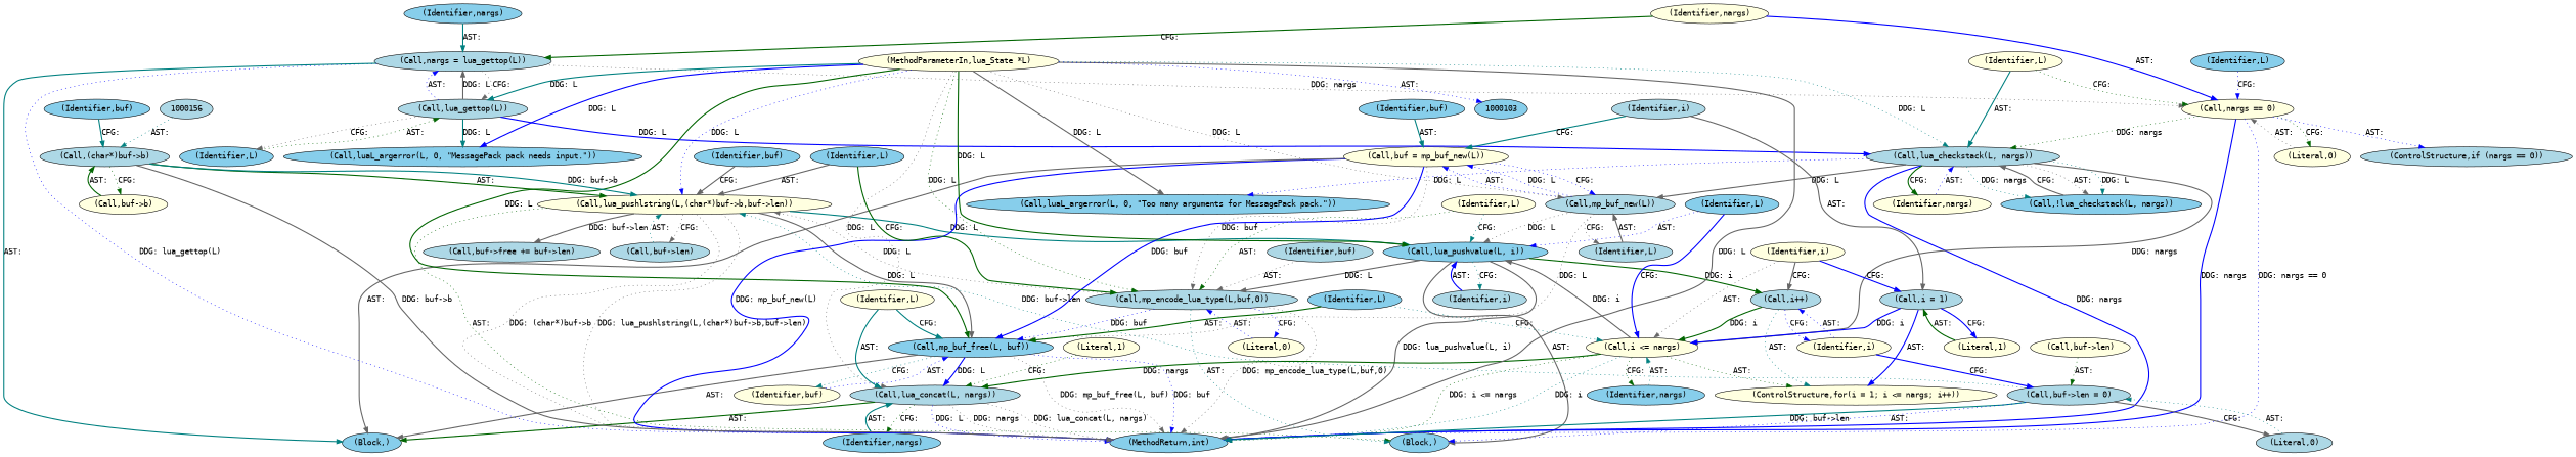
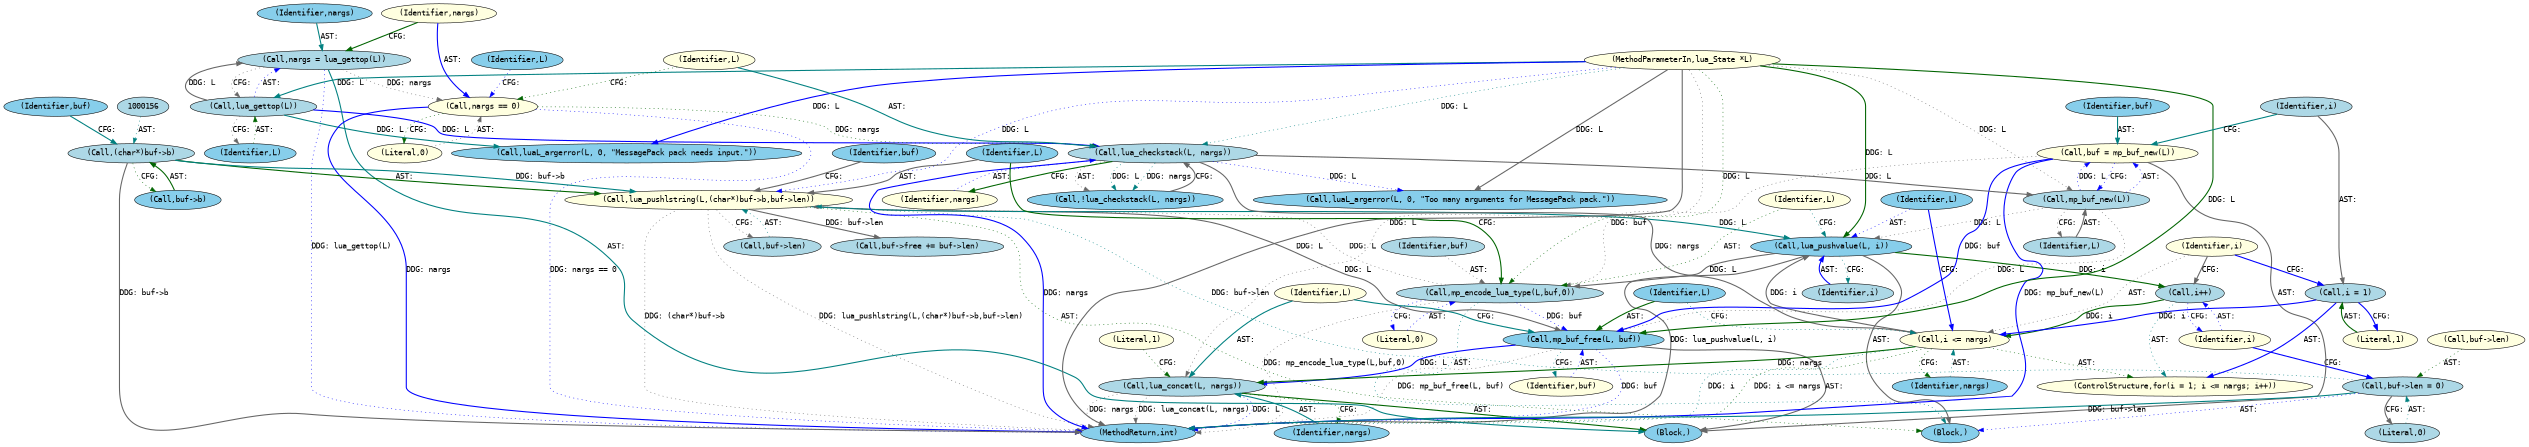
  digraph {
    fontname="DejaVu Sans Mono"
    node [fillcolor=skyblue fontname="DejaVu Sans Mono" style=filled]
    edge [color=gray40 fontname="DejaVu Sans Mono" style=dotted]
    n1 [label="(Call,mp_buf_free(L, buf))"]
    n2 [fillcolor=lightblue label="(Call,lua_concat(L, nargs))"]
    n3 [fillcolor=lightyellow label="(Identifier,buf)"]
    n4 [label="(MethodReturn,int)"]
    n5 [label="(Block,)"]
    n6 [label="(Identifier,nargs)"]
    n7 [fillcolor=lightyellow label="(Call,lua_pushlstring(L,(char*)buf->b,buf->len))"]
    n8 [label="(Call,lua_pushvalue(L, i))"]
    n9 [label="(Block,)"]
    n10 [fillcolor=lightblue label="(Call,buf->free += buf->len)"]
    n11 [fillcolor=lightblue label="(Call,buf->len)"]
    n12 [fillcolor=lightblue label="(Call,mp_encode_lua_type(L,buf,0))"]
    n13 [fillcolor=lightblue label="(Call,i++)"]
    n14 [fillcolor=lightblue label="(Identifier,i)"]
    n15 [fillcolor=lightyellow label="(Literal,0)"]
    n16 [fillcolor=lightyellow label="(Call,i <= nargs)"]
    n17 [fillcolor=lightyellow label="(ControlStructure,for(i = 1; i <= nargs; i++))"]
    n18 [fillcolor=lightyellow label="(Identifier,i)"]
    n19 [fillcolor=lightblue label="(Call,mp_buf_new(L))"]
    n20 [fillcolor=lightyellow label="(Call,buf = mp_buf_new(L))"]
    n21 [fillcolor=lightblue label="(Identifier,L)"]
    n22 [fillcolor=lightblue label="(Call,lua_checkstack(L, nargs))"]
    n23 [label="(Call,luaL_argerror(L, 0, \"Too many arguments for MessagePack pack.\"))"]
    n24 [fillcolor=lightyellow label="(Identifier,nargs)"]
    n25 [label="(Call,!lua_checkstack(L, nargs))"]
    n26 [label="(Identifier,nargs)"]
    n27 [fillcolor=lightblue label="(Call,lua_gettop(L))"]
    n28 [fillcolor=lightblue label="(Call,nargs = lua_gettop(L))"]
    n29 [label="(Identifier,L)"]
    n30 [label="(Call,luaL_argerror(L, 0, \"MessagePack pack needs input.\"))"]
    n31 [fillcolor=lightyellow label="(Call,nargs == 0)"]
    n32 [fillcolor=lightyellow label="(MethodParameterIn,lua_State *L)"]
-   1000103
    n34 [fillcolor=lightyellow label="(Literal,0)"]
-   n35 [fillcolor=lightblue label="(ControlStructure,if (nargs == 0))"]
    n36 [fillcolor=lightblue label="(Call,buf->len = 0)"]
    n37 [fillcolor=lightblue label="(Call,i = 1)"]
    n38 [fillcolor=lightyellow label="(Literal,1)"]
    n39 [fillcolor=lightblue label="(Call,(char*)buf->b)"]
-   n40 [fillcolor=lightyellow label="(Call,buf->b)"]
+   n40 [label="(Call,buf->b)"]
    n41 [fillcolor=lightblue label="(Literal,0)"]
    n42 [label="(Identifier,buf)"]
    n43 [fillcolor=lightyellow label="(Identifier,L)"]
    n44 [label="(Identifier,L)"]
    n45 [label="(Identifier,buf)"]
    n46 [label="(Identifier,L)"]
    n47 [fillcolor=lightyellow label="(Identifier,L)"]
    n48 [fillcolor=lightblue label="(Identifier,i)"]
    n49 [fillcolor=lightyellow label="(Call,buf->len)"]
    n50 [label="(Identifier,L)"]
    n51 [fillcolor=lightblue label="(Identifier,buf)"]
    n52 [label="(Identifier,L)"]
    n53 [label="(Identifier,buf)"]
    n54 [fillcolor=lightyellow label="(Literal,1)"]
    n55 [fillcolor=lightyellow label="(Identifier,L)"]
    n56 [label="(Identifier,nargs)"]
    n57 [fillcolor=lightyellow label="(Identifier,i)"]
    n58 [fillcolor=lightyellow label="(Identifier,nargs)"]
    1000156 [fillcolor=lightblue]
    n1 -> n2 [color=blue label="DDG: L" style=bold]
    n1 -> n3 [color=teal label="CFG: "]
    n1 -> n4 [color=blue label="DDG: buf"]
    n1 -> n4 [label="DDG: mp_buf_free(L, buf)"]
    n1 -> n5 [label="AST: " style=bold]
    n2 -> n4 [label="DDG: lua_concat(L, nargs)"]
    n2 -> n4 [color=blue label="DDG: L"]
    n2 -> n4 [label="DDG: nargs"]
    n2 -> n5 [color=darkgreen label="AST: " style=bold]
    n2 -> n6 [color=darkgreen label="CFG: "]
    n3 -> n1 [color=blue label="AST: "]
    n6 -> n2 [color=teal label="AST: " style=bold]
    n7 -> n1 [label="DDG: L" style=bold]
    n7 -> n4 [label="DDG: lua_pushlstring(L,(char*)buf->b,buf->len)"]
    n7 -> n4 [label="DDG: (char*)buf->b"]
    n7 -> n8 [color=teal label="DDG: L" style=bold]
    n7 -> n9 [color=darkgreen label="AST: "]
    n7 -> n10 [label="DDG: buf->len" style=bold]
    n7 -> n11 [label="CFG: "]
    n8 -> n4 [label="DDG: lua_pushvalue(L, i)" style=bold]
    n8 -> n9 [label="AST: " style=bold]
    n8 -> n12 [label="DDG: L" style=bold]
    n8 -> n13 [color=darkgreen label="DDG: i" style=bold]
    n8 -> n14 [color=teal label="CFG: "]
    n11 -> n7 [color=teal label="AST: "]
    n12 -> n1 [color=blue label="DDG: buf"]
    n12 -> n4 [label="DDG: mp_encode_lua_type(L,buf,0)"]
    n12 -> n7 [label="DDG: L"]
    n12 -> n9 [color=teal label="AST: "]
    n12 -> n15 [color=blue label="CFG: "]
    n13 -> n16 [color=darkgreen label="DDG: i" style=bold]
    n13 -> n17 [color=teal label="AST: "]
    n13 -> n18 [color=blue label="CFG: "]
    n14 -> n8 [color=blue label="AST: " style=bold]
    n15 -> n12 [color=blue label="AST: "]
    n16 -> n2 [color=darkgreen label="DDG: nargs" style=bold]
    n16 -> n4 [color=darkgreen label="DDG: i <= nargs"]
    n16 -> n4 [color=teal label="DDG: i"]
    n16 -> n8 [label="DDG: i" style=bold]
    n16 -> n17 [color=darkgreen label="AST: "]
    n16 -> n26 [color=darkgreen label="CFG: "]
    n18 -> n13 [color=blue label="AST: "]
    n18 -> n36 [color=blue label="CFG: " style=bold]
    n19 -> n1 [label="DDG: L"]
    n19 -> n8 [label="DDG: L"]
    n19 -> n20 [color=blue label="AST: "]
    n19 -> n20 [color=blue label="DDG: L"]
    n19 -> n21 [label="CFG: "]
    n20 -> n1 [color=blue label="DDG: buf" style=bold]
    n20 -> n4 [color=blue label="DDG: mp_buf_new(L)" style=bold]
    n20 -> n5 [label="AST: " style=bold]
    n20 -> n12 [label="DDG: buf"]
    n20 -> n19 [color=blue label="CFG: "]
    n21 -> n19 [label="AST: " style=bold]
    n22 -> n4 [color=blue label="DDG: nargs" style=bold]
    n22 -> n16 [label="DDG: nargs" style=bold]
    n22 -> n19 [label="DDG: L" style=bold]
    n22 -> n23 [color=blue label="DDG: L"]
    n22 -> n24 [color=darkgreen label="CFG: " style=bold]
    n22 -> n25 [label="AST: "]
    n22 -> n25 [color=teal label="DDG: L"]
    n22 -> n25 [color=teal label="DDG: nargs"]
    n24 -> n22 [color=blue label="AST: "]
    n25 -> n22 [label="CFG: " style=bold]
    n26 -> n16 [color=teal label="AST: "]
    n27 -> n22 [color=blue label="DDG: L" style=bold]
    n27 -> n28 [color=blue label="AST: "]
    n27 -> n28 [label="DDG: L" style=bold]
    n27 -> n29 [label="CFG: "]
    n27 -> n30 [color=teal label="DDG: L" style=bold]
    n28 -> n4 [color=blue label="DDG: lua_gettop(L)"]
    n28 -> n5 [color=teal label="AST: " style=bold]
    n28 -> n27 [label="CFG: "]
    n28 -> n31 [label="DDG: nargs"]
    n29 -> n27 [color=darkgreen label="AST: "]
    n31 -> n4 [color=blue label="DDG: nargs == 0"]
    n31 -> n4 [color=blue label="DDG: nargs" style=bold]
    n31 -> n22 [color=darkgreen label="DDG: nargs"]
    n31 -> n34 [color=darkgreen label="CFG: "]
-   n31 -> n35 [color=blue label="AST: "]
    n32 -> n1 [color=darkgreen label="DDG: L" style=bold]
    n32 -> n2 [label="DDG: L"]
    n32 -> n4 [label="DDG: L" style=bold]
    n32 -> n7 [color=blue label="DDG: L"]
    n32 -> n8 [color=darkgreen label="DDG: L" style=bold]
    n32 -> n12 [color=darkgreen label="DDG: L"]
    n32 -> n19 [label="DDG: L"]
    n32 -> n22 [color=teal label="DDG: L"]
    n32 -> n23 [label="DDG: L" style=bold]
    n32 -> n27 [color=teal label="DDG: L" style=bold]
    n32 -> n30 [color=blue label="DDG: L" style=bold]
-   n32 -> 1000103 [color=blue label="AST: "]
    n34 -> n31 [label="AST: "]
    n36 -> n4 [color=teal label="DDG: buf->len" style=bold]
    n36 -> n7 [color=teal label="DDG: buf->len"]
    n36 -> n9 [color=blue label="AST: "]
    n36 -> n41 [label="CFG: " style=bold]
    n37 -> n16 [color=blue label="DDG: i" style=bold]
    n37 -> n17 [color=blue label="AST: " style=bold]
    n37 -> n38 [color=blue label="CFG: " style=bold]
    n38 -> n37 [color=darkgreen label="AST: " style=bold]
    n39 -> n4 [label="DDG: buf->b" style=bold]
    n39 -> n7 [color=darkgreen label="AST: " style=bold]
    n39 -> n7 [color=teal label="DDG: buf->b" style=bold]
    n39 -> n40 [color=darkgreen label="CFG: "]
    n40 -> n39 [color=darkgreen label="AST: " style=bold]
    n41 -> n36 [color=teal label="AST: "]
    n42 -> n20 [color=teal label="AST: " style=bold]
    n43 -> n22 [color=teal label="AST: " style=bold]
    n43 -> n31 [color=darkgreen label="CFG: "]
    n44 -> n7 [label="AST: " style=bold]
    n44 -> n12 [color=darkgreen label="CFG: " style=bold]
    n45 -> n39 [color=teal label="CFG: " style=bold]
    n46 -> n8 [color=blue label="AST: "]
    n46 -> n16 [color=blue label="CFG: " style=bold]
    n47 -> n1 [color=teal label="CFG: " style=bold]
    n47 -> n2 [color=teal label="AST: " style=bold]
    n48 -> n20 [color=teal label="CFG: " style=bold]
    n48 -> n37 [label="AST: " style=bold]
    n49 -> n36 [color=darkgreen label="AST: "]
    n50 -> n31 [color=blue label="CFG: "]
    n51 -> n12 [label="AST: "]
    n52 -> n1 [color=darkgreen label="AST: " style=bold]
    n52 -> n16 [color=teal label="CFG: "]
    n53 -> n7 [label="CFG: " style=bold]
    n54 -> n2 [color=darkgreen label="CFG: "]
    n55 -> n8 [color=teal label="CFG: "]
    n55 -> n12 [color=darkgreen label="AST: "]
    n56 -> n28 [color=teal label="AST: " style=bold]
    n57 -> n13 [label="CFG: " style=bold]
    n57 -> n16 [label="AST: "]
    n57 -> n37 [color=blue label="CFG: " style=bold]
    n58 -> n28 [color=darkgreen label="CFG: " style=bold]
    n58 -> n31 [color=blue label="AST: " style=bold]
    1000156 -> n39 [color=teal label="AST: "]
  }
